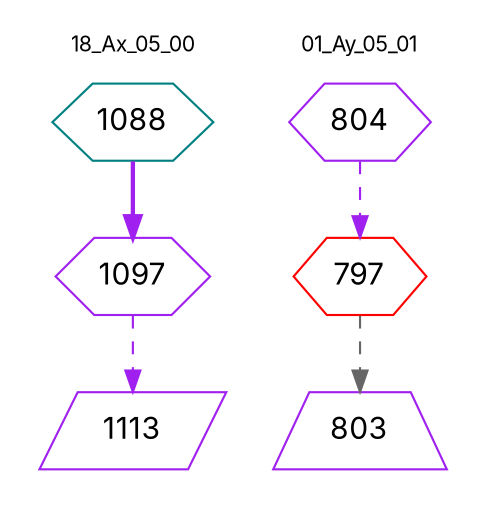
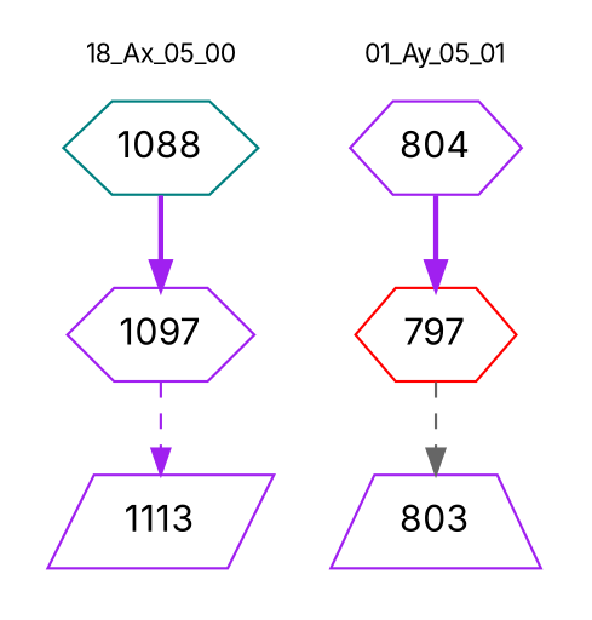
  digraph {
    fontname=Inter
    node [color=purple fontname=Inter shape=hexagon]
    edge [color=purple fontname=Inter style=bold]
    n1 [color=teal label=1088]
    n2 [label=1097]
    n3 [label=1113 shape=parallelogram]
    n4 [label=804]
    n5 [color=red label=797]
    n6 [label=803 shape=trapezium]
    subgraph cluster_1 {
      color=white
      fontsize=10
      label="18_Ax_05_00"
      n1
      n2
      n3
    }
    subgraph cluster_2 {
      color=white
      fontsize=10
      label="01_Ay_05_01"
      n4
      n5
      n6
    }
    n1 -> n2
    n2 -> n3 [style=dashed]
-   n4 -> n5 [style=dashed]
+   n4 -> n5
    n5 -> n6 [color=gray40 style=dashed]
  }
